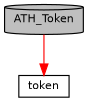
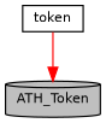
  digraph {
    rankdir=TB
    node [color=black fontname=Helvetica fontsize=10 style=filled]
    n1 [fillcolor=grey75 fontcolor=black height=0.2 label=ATH_Token shape=cylinder width=0.4]
    n2 [fillcolor=white height=0.2 label=token shape=box width=0.4]
-   n1 -> n2 [color=red fontname=Helvetica fontsize=10 labelfontname=Helvetica labelfontsize=10 style=solid]
+   n2 -> n1 [color=red fontname=Helvetica fontsize=10 labelfontname=Helvetica labelfontsize=10 style=solid]
  }
